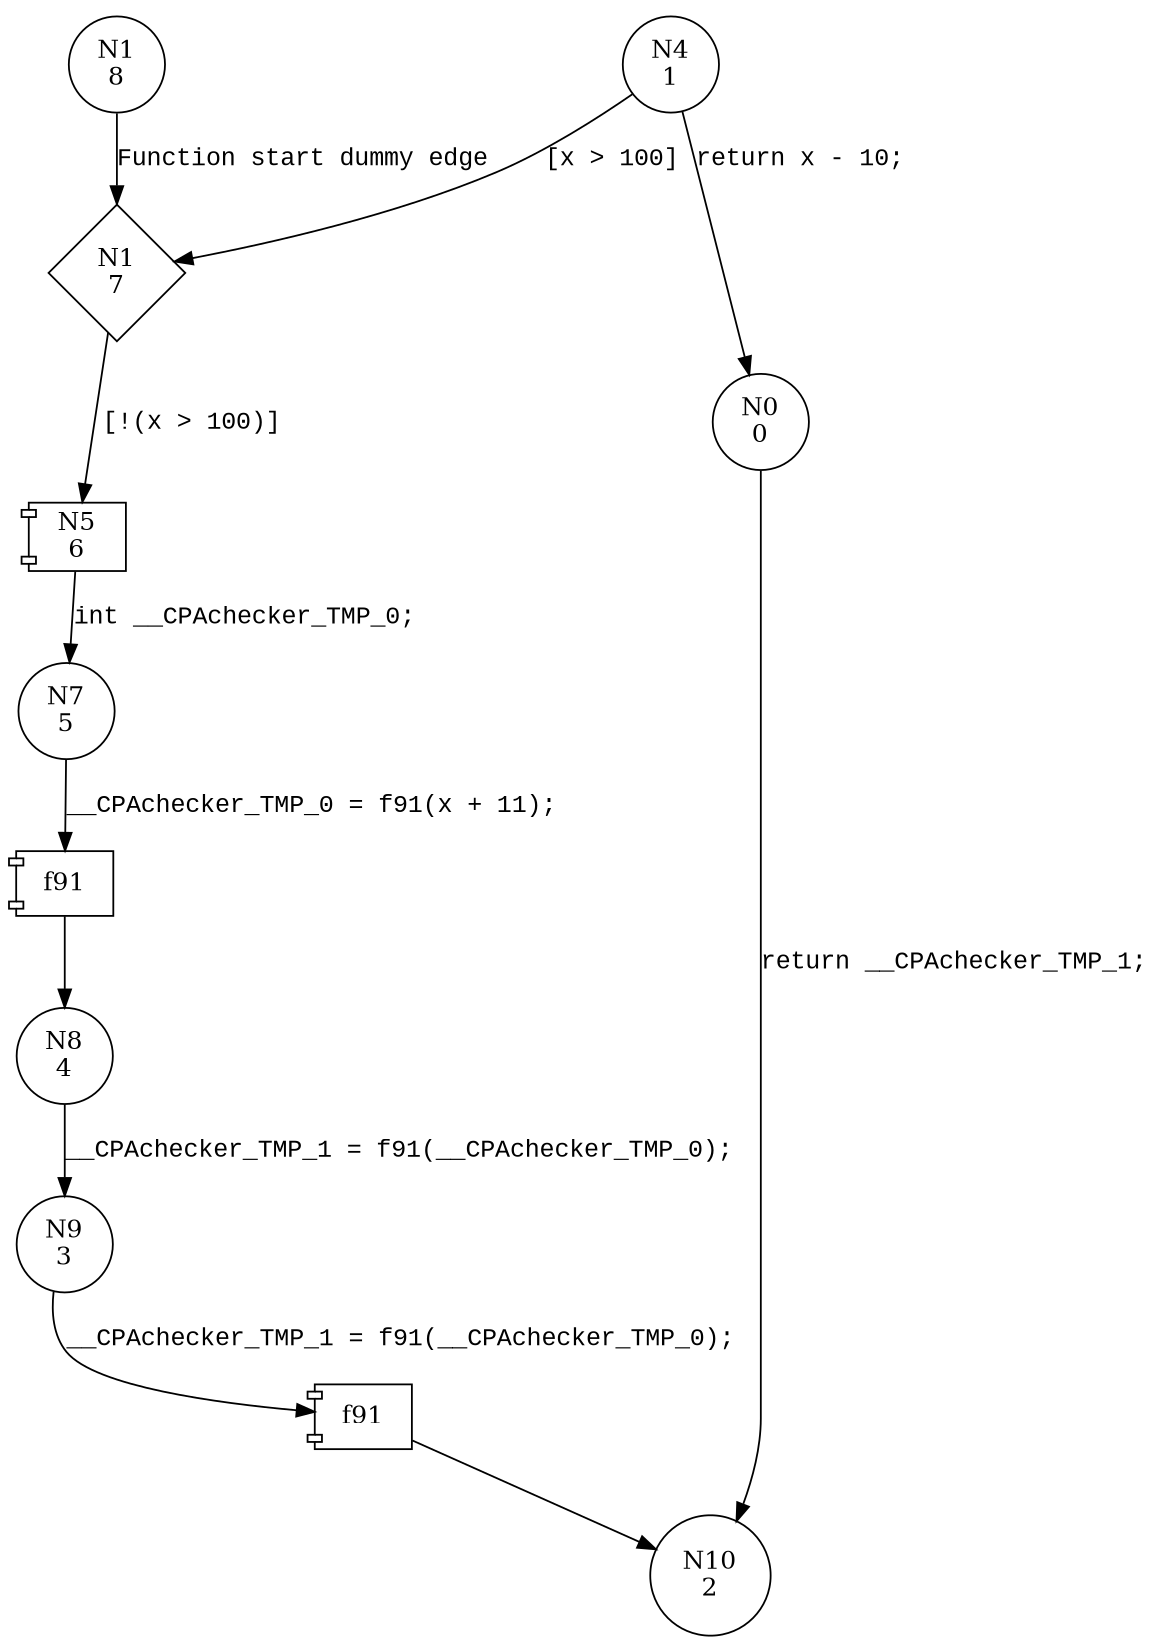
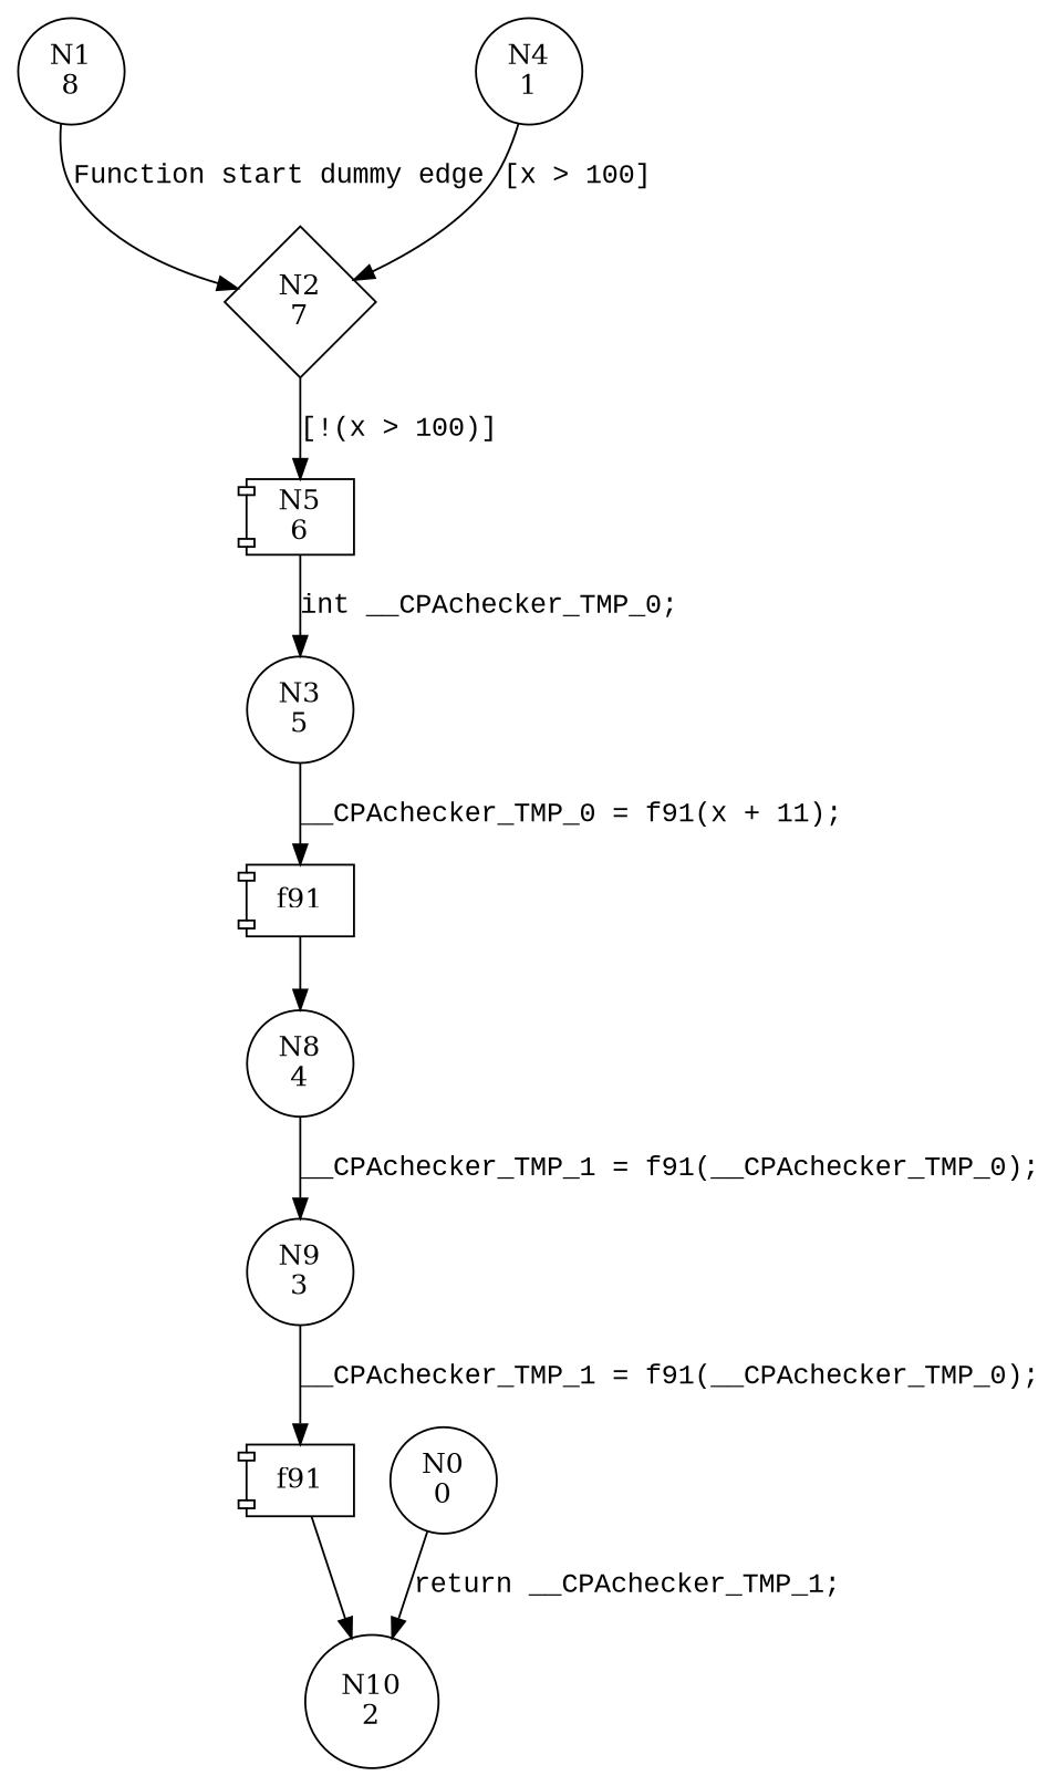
  digraph {
    node [shape=circle]
    edge [fontname="Courier New"]
    n1 [label="N1\n8"]
-   n2 [label="N1\n7" shape=diamond]
+   n2 [label="N2\n7" shape=diamond]
    n3 [label="N5\n6" shape=component]
    n4 [label="N4\n1"]
    n5 [label="N0\n0"]
-   n6 [label="N7\n5"]
+   n6 [label="N3\n5"]
    n7 [label="N10\n2"]
    n8 [label=f91 shape=component]
    n9 [label="N8\n4"]
    n10 [label="N9\n3"]
    n11 [label=f91 shape=component]
    n1 -> n2 [label="Function start dummy edge"]
    n2 -> n3 [label="[!(x > 100)]"]
    n3 -> n6 [label="int __CPAchecker_TMP_0;"]
    n4 -> n2 [label="[x > 100]"]
-   n4 -> n5 [label="return x - 10;"]
    n5 -> n7 [label="return __CPAchecker_TMP_1;"]
    n6 -> n8 [label="__CPAchecker_TMP_0 = f91(x + 11);"]
    n8 -> n9
    n9 -> n10 [label="__CPAchecker_TMP_1 = f91(__CPAchecker_TMP_0);"]
    n10 -> n11 [label="__CPAchecker_TMP_1 = f91(__CPAchecker_TMP_0);"]
    n11 -> n7
  }
